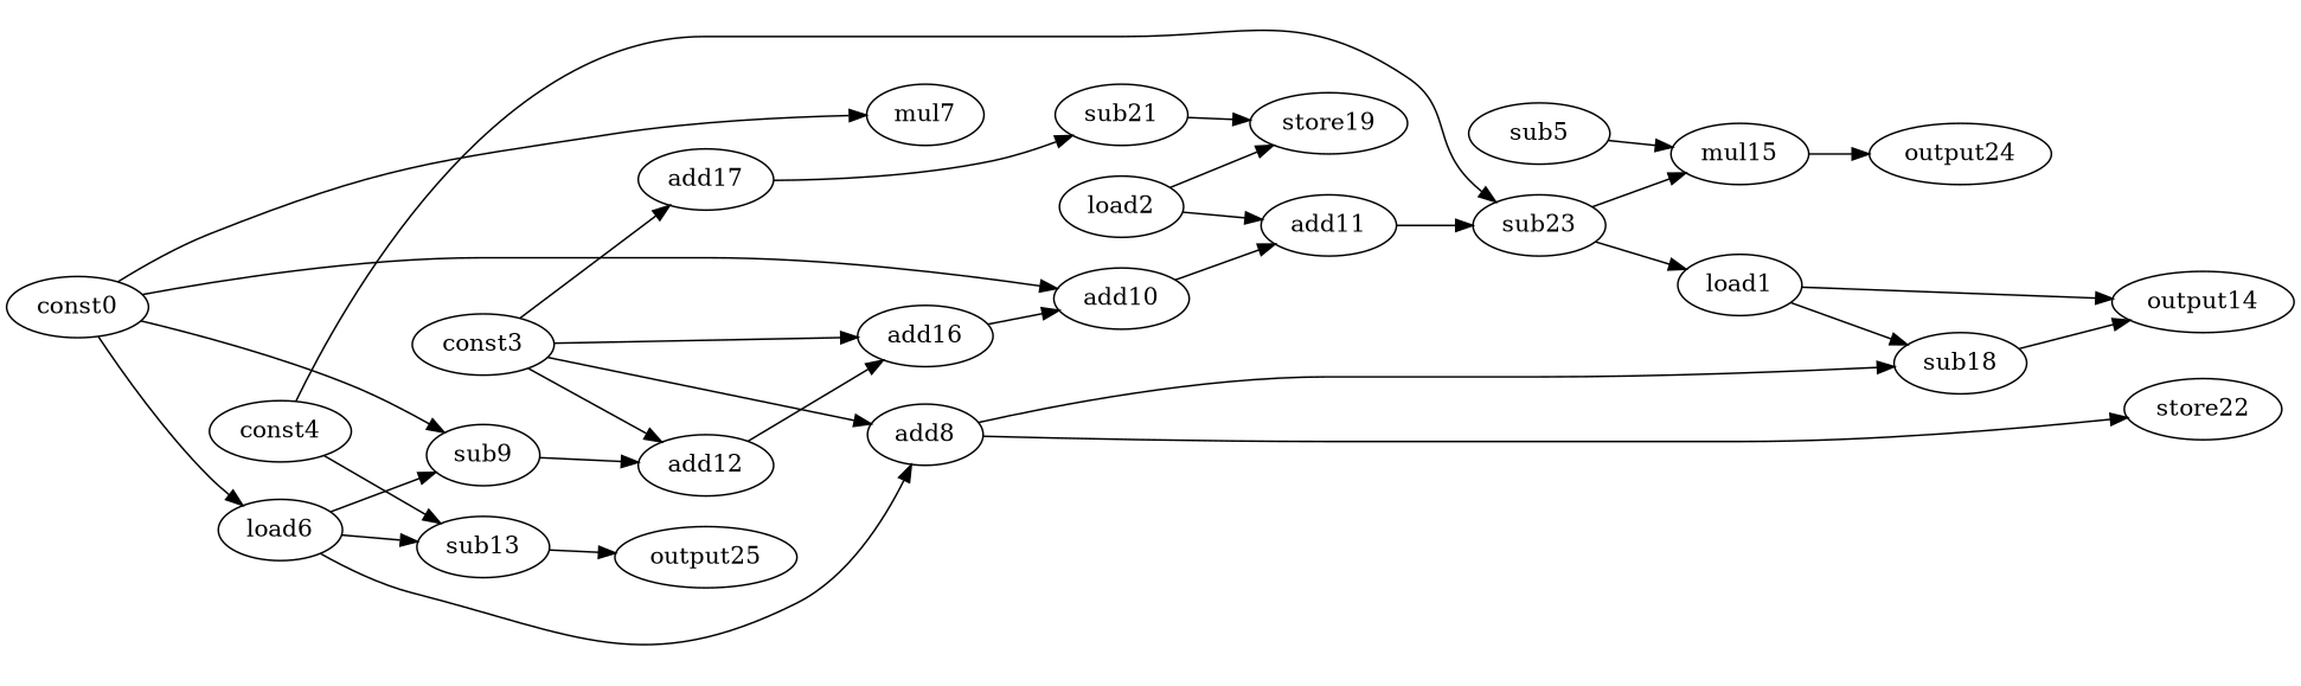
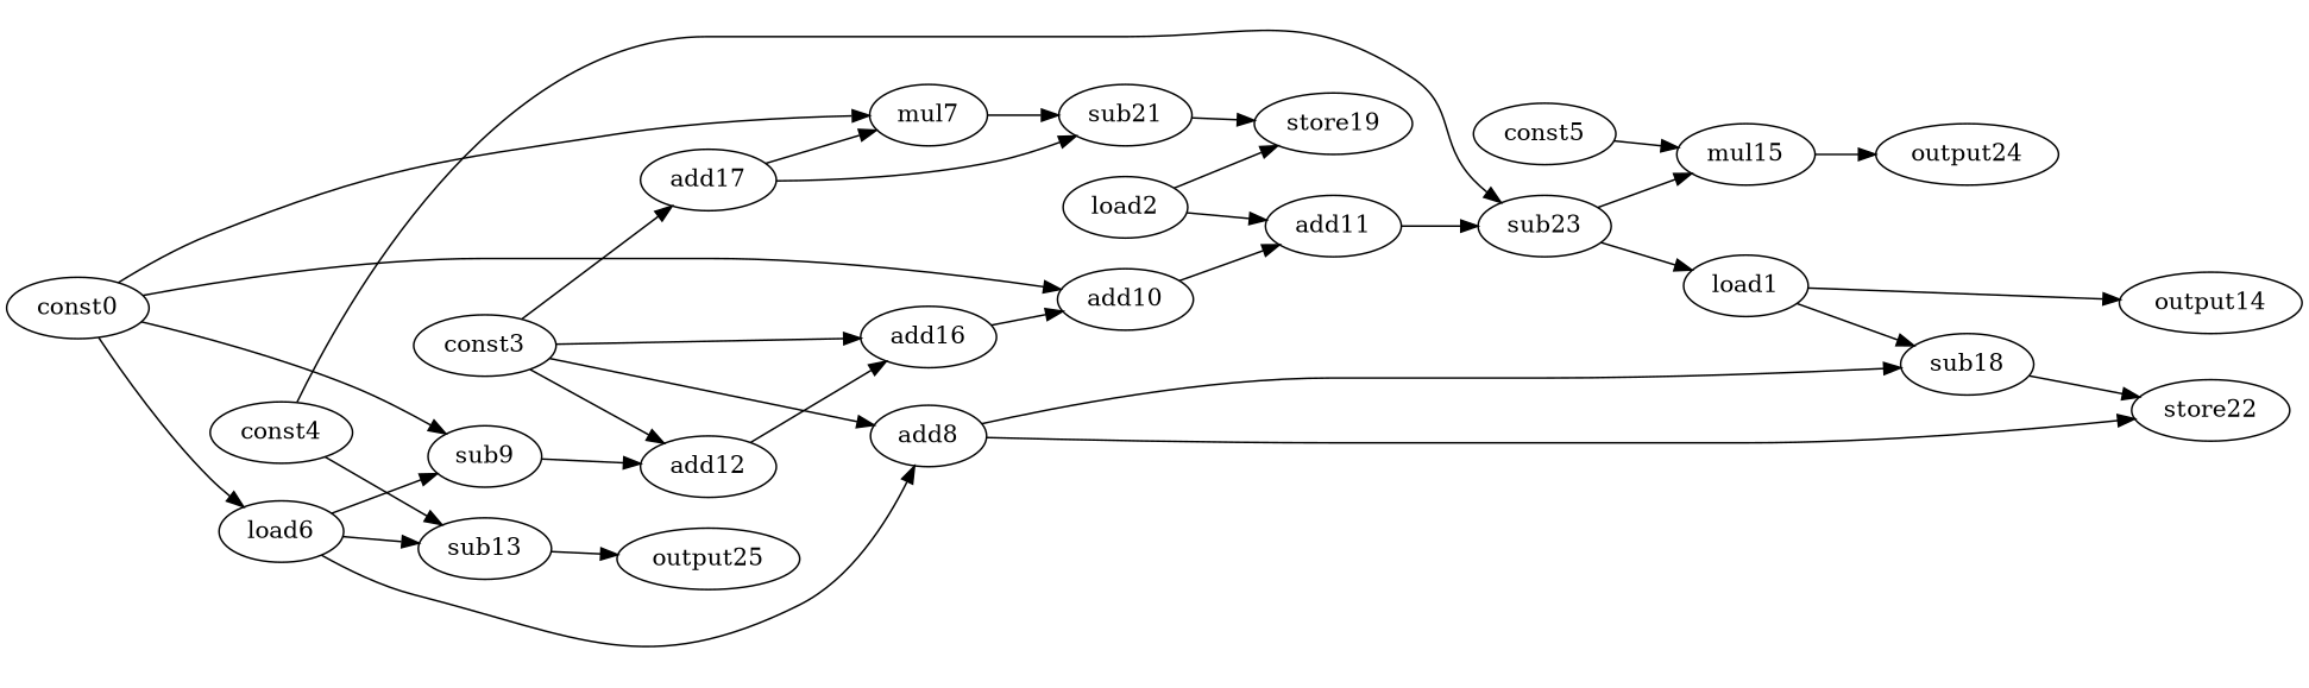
  digraph {
    rankdir=LR
    node [opcode=add]
    edge [operand=0]
    const0 [opcode=const]
    load6 [opcode=load]
    mul7 [opcode=mul]
    sub9 [opcode=sub]
    add10
    add8
    sub13 [opcode=sub]
    sub21 [opcode=sub]
    add12
    add11
    load1 [opcode=load]
    output14 [opcode=output]
    sub18 [opcode=sub]
    store22 [opcode=store]
    n15 [label=load2 opcode=const]
    store19 [opcode=store]
    sub23 [opcode=sub]
    const3 [opcode=const]
    add16
    add17
    const4 [opcode=const]
    n22 [label=output25 opcode=output]
    mul15 [opcode=mul]
-   const5 [opcode=const label=sub5]
+   const5 [opcode=const]
    output24 [opcode=output]
    const0 -> load6
    const0 -> mul7
    const0 -> sub9
    const0 -> add10
    load6 -> sub9 [operand=1]
    load6 -> add8 [operand=1]
    load6 -> sub13 [operand=1]
+   mul7 -> sub21 [operand=1]
    sub9 -> add12
    add10 -> add11
    add8 -> sub18
    add8 -> store22
    sub13 -> n22
    sub21 -> store19 [operand=1]
    add12 -> add16 [operand=1]
    add11 -> sub23
    load1 -> output14
    load1 -> sub18 [operand=1]
-   sub18 -> output14 [operand=1]
+   sub18 -> store22 [operand=1]
    n15 -> add11 [operand=1]
    n15 -> store19
    sub23 -> load1
    sub23 -> mul15 [operand=1]
    const3 -> add8
    const3 -> add12 [operand=1]
    const3 -> add16
    const3 -> add17 [operand=1]
    add16 -> add10 [operand=1]
+   add17 -> mul7 [operand=1]
    add17 -> sub21
    const4 -> sub13
    const4 -> sub23 [operand=1]
    mul15 -> output24
    const5 -> mul15
  }
